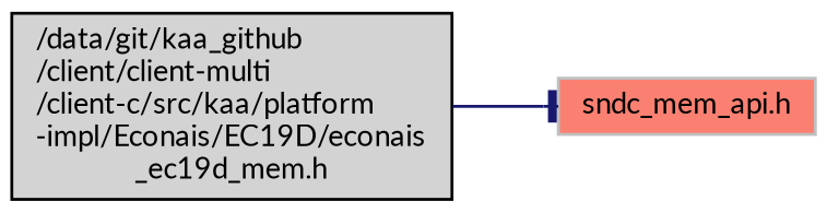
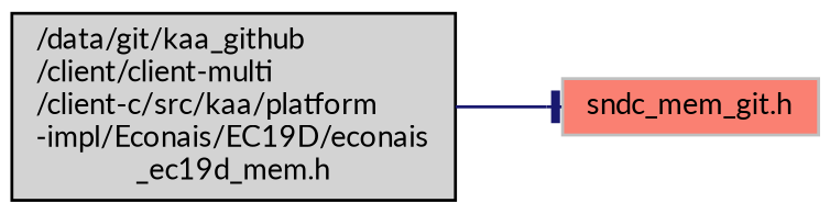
  digraph {
    rankdir=LR
    fontname=Lato
    node [fontname=Lato fontsize=10 shape=record style=filled]
    n1 [color=black fillcolor=lightgrey fontcolor=black height=0.2 label="/data/git/kaa_github\l/client/client-multi\l/client-c/src/kaa/platform\l-impl/Econais/EC19D/econais\l_ec19d_mem.h" width=0.4]
-   n2 [color=grey75 height=0.2 label="sndc_mem_api.h" width=0.4 fillcolor=salmon]
+   n2 [color=grey75 height=0.2 label="sndc_mem_git.h" width=0.4 fillcolor=salmon]
    n1 -> n2 [color=midnightblue fontname=Lato fontsize=10 labelfontname=FreeSans labelfontsize=10 style=solid arrowhead=tee]
  }
